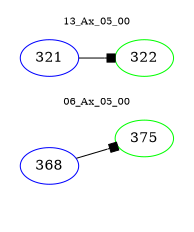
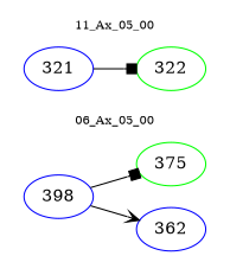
  digraph {
    rankdir=LR
    node [color=blue]
    edge [arrowhead=box color=black]
-   n1 [label=368]
+   n1 [label=398]
+   n2 [label=362]
    n3 [color=green label=375]
    n4 [label=321]
    n5 [color=green label=322]
    subgraph cluster_1 {
      color=white
      fontsize=10
      label="06_Ax_05_00"
      n1
+     n2
      n3
    }
    subgraph cluster_2 {
      color=white
      fontsize=10
-     label="13_Ax_05_00"
+     label="11_Ax_05_00"
      n4
      n5
    }
+   n1 -> n2 [arrowhead=vee]
    n1 -> n3
    n4 -> n5
  }
